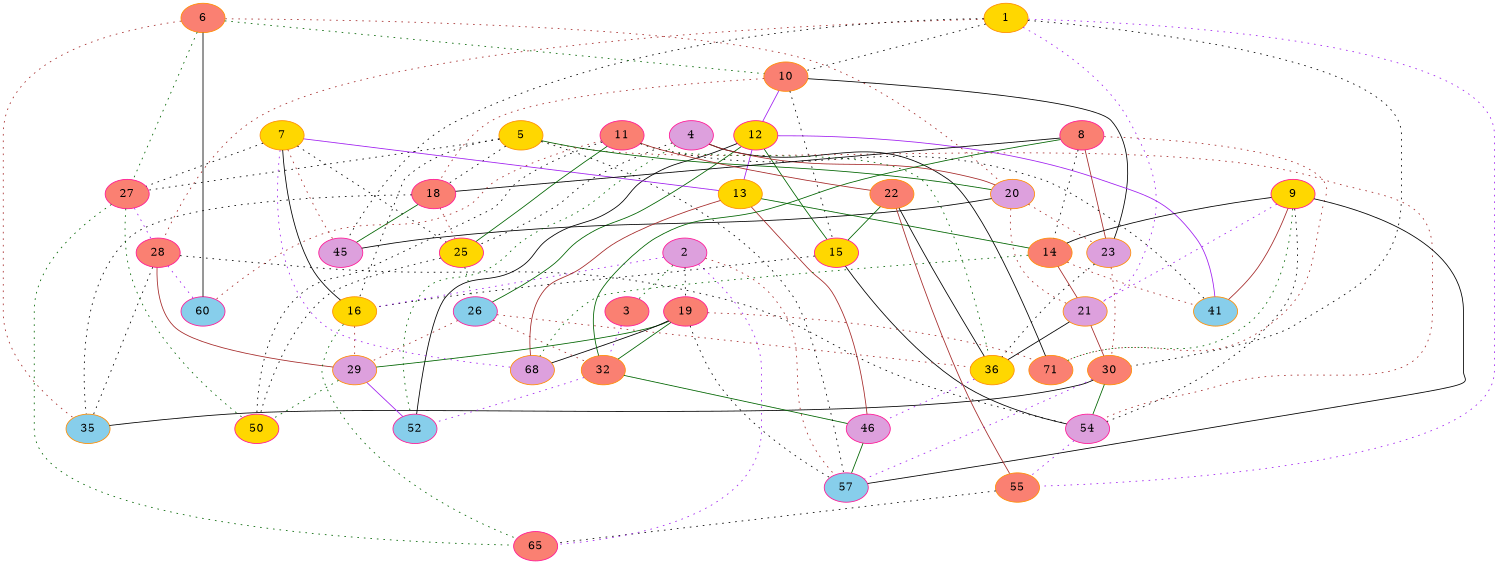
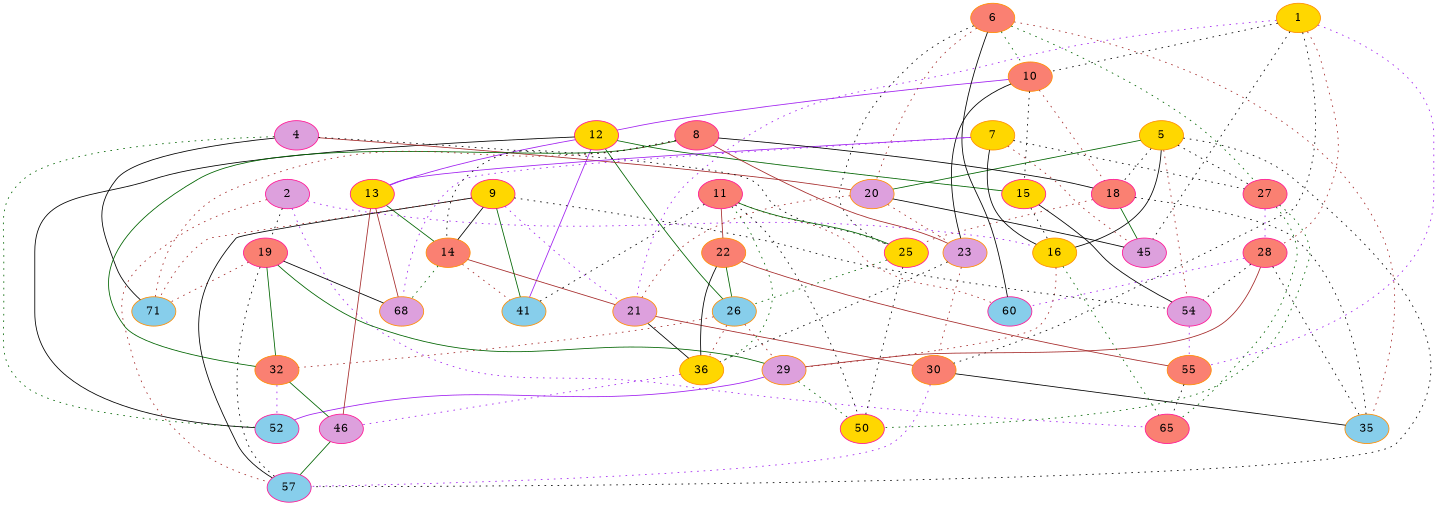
  graph {
    node [color=darkorange fillcolor=salmon style=filled]
    edge [color=black style=dotted]
    1 [fillcolor=gold super="+42"]
    10 [super="+66"]
    21 [fillcolor=plum super="+40"]
    28 [color=deeppink super="+34"]
    30 [super="+33"]
    45 [color=deeppink fillcolor=plum]
    55
    18 [color=deeppink super="+38"]
    23 [fillcolor=plum super="+63"]
    12 [color=deeppink fillcolor=gold super="+70"]
    15 [color=deeppink fillcolor=gold]
    36 [fillcolor=gold super="+44"]
    60 [color=deeppink fillcolor=skyblue]
    54 [color=deeppink fillcolor=plum super="+62"]
    35 [fillcolor=skyblue]
    29 [fillcolor=plum super="+51"]
    57 [color=deeppink fillcolor=skyblue super="+67"]
    65 [color=deeppink]
    2 [color=deeppink fillcolor=plum super="+31"]
-   3 [color=deeppink]
    16 [fillcolor=gold super="+49"]
    19 [color=deeppink super="+59"]
    32 [super="+43"]
-   71
+   71 [fillcolor=skyblue]
    68 [fillcolor=plum]
    52 [color=deeppink fillcolor=skyblue]
    46 [color=deeppink fillcolor=plum]
    20 [fillcolor=plum super="+69"]
    4 [color=deeppink fillcolor=plum]
    25 [color=deeppink fillcolor=gold super="+39"]
    50 [color=deeppink fillcolor=gold]
-   26 [color=deeppink fillcolor=skyblue super="+37"]
+   26 [fillcolor=skyblue super="+37"]
    5 [fillcolor=gold super="+61"]
    27 [color=deeppink super="+56"]
    6 [super="+47"]
    7 [fillcolor=gold super="+48"]
-   13 [fillcolor=gold super="+58"]
+   13 [color=deeppink fillcolor=gold super="+58"]
    14 [super="+53"]
    8 [color=deeppink super="+24"]
    41 [fillcolor=skyblue]
    9 [color=deeppink fillcolor=gold super="+64"]
    11 [color=deeppink super="+17"]
    22
    1 -- 10
    1 -- 21 [color=purple]
    1 -- 28 [color=brown]
    1 -- 30
    1 -- 45
    1 -- 55 [color=purple]
    10 -- 18 [color=brown]
    10 -- 23 [style=solid]
    10 -- 12 [color=purple style=solid]
    10 -- 15
    21 -- 30 [color=brown style=solid]
    21 -- 36 [style=solid]
    28 -- 60 [color=purple]
    28 -- 54
    28 -- 35
    28 -- 29 [color=brown style=solid]
-   30 -- 54 [color=darkgreen style=solid]
    30 -- 35 [style=solid]
    30 -- 57 [color=purple]
    55 -- 65
    18 -- 45 [color=darkgreen style=solid]
    18 -- 35
    18 -- 25 [color=brown]
    23 -- 30 [color=brown]
    23 -- 36
    12 -- 15 [color=darkgreen style=solid]
    12 -- 52 [style=solid]
    12 -- 26 [color=darkgreen style=solid]
    12 -- 13 [color=purple style=solid]
    12 -- 41 [color=purple style=solid]
    15 -- 54 [style=solid]
    15 -- 16
    36 -- 46 [color=purple]
    54 -- 55 [color=purple]
    29 -- 52 [color=purple style=solid]
    29 -- 50 [color=darkgreen]
    2 -- 57 [color=brown]
    2 -- 65 [color=purple]
-   2 -- 3 [color=darkgreen weight=2]
    2 -- 16 [color=purple]
    2 -- 19
-   3 -- 32 [color=purple]
    16 -- 29 [color=brown]
    16 -- 65 [color=darkgreen]
    19 -- 29 [color=darkgreen style=solid]
    19 -- 57
    19 -- 32 [color=darkgreen style=solid]
    19 -- 71 [color=brown]
    19 -- 68 [style=solid]
    32 -- 52 [color=purple]
    32 -- 46 [color=darkgreen style=solid]
    46 -- 57 [color=darkgreen style=solid]
    20 -- 21 [color=brown]
    20 -- 45 [style=solid]
    20 -- 23 [color=brown]
    4 -- 71 [style=solid]
    4 -- 52 [color=darkgreen]
    4 -- 20 [color=brown style=solid]
    4 -- 25
    25 -- 50
    25 -- 26 [color=darkgreen]
    26 -- 36 [color=brown]
    26 -- 29 [color=brown]
    26 -- 32 [color=brown]
    5 -- 18
    5 -- 54 [color=brown]
    5 -- 57
-   5 -- 16
+   5 -- 16 [style=solid]
    5 -- 20 [color=darkgreen style=solid]
    5 -- 27
    27 -- 28 [color=purple]
    27 -- 65 [color=darkgreen]
    27 -- 50 [color=darkgreen]
    6 -- 10 [color=darkgreen]
    6 -- 60 [style=solid]
    6 -- 35 [color=brown]
    6 -- 20 [color=brown]
-   7 -- 25
+   6 -- 25
    6 -- 27 [color=darkgreen]
    7 -- 45 [color=brown]
    7 -- 16 [style=solid]
    7 -- 68 [color=purple]
    7 -- 27
    7 -- 13 [color=purple style=solid weight=2]
    13 -- 68 [color=brown style=solid]
    13 -- 46 [color=brown style=solid]
    13 -- 14 [color=darkgreen style=solid]
    14 -- 21 [color=brown style=solid]
    14 -- 68 [color=darkgreen]
    14 -- 41 [color=brown]
    8 -- 18 [style=solid]
    8 -- 23 [color=brown style=solid weight=2]
    8 -- 32 [color=darkgreen style=solid]
    8 -- 71 [color=brown]
    8 -- 14
    9 -- 21 [color=purple]
    9 -- 54
    9 -- 57 [style=solid]
-   9 -- 71 [color=darkgreen]
+   9 -- 71 [color=brown]
    9 -- 14 [style=solid]
-   9 -- 41 [color=brown style=solid]
+   9 -- 41 [color=darkgreen style=solid]
    11 -- 36 [color=darkgreen]
    11 -- 60 [color=brown]
    11 -- 25 [color=darkgreen style=solid]
    11 -- 50
    11 -- 41
    11 -- 22 [color=brown style=solid]
    22 -- 55 [color=brown style=solid]
    22 -- 36 [style=solid]
-   22 -- 15 [color=darkgreen style=solid]
+   22 -- 26 [color=darkgreen style=solid]
  }
